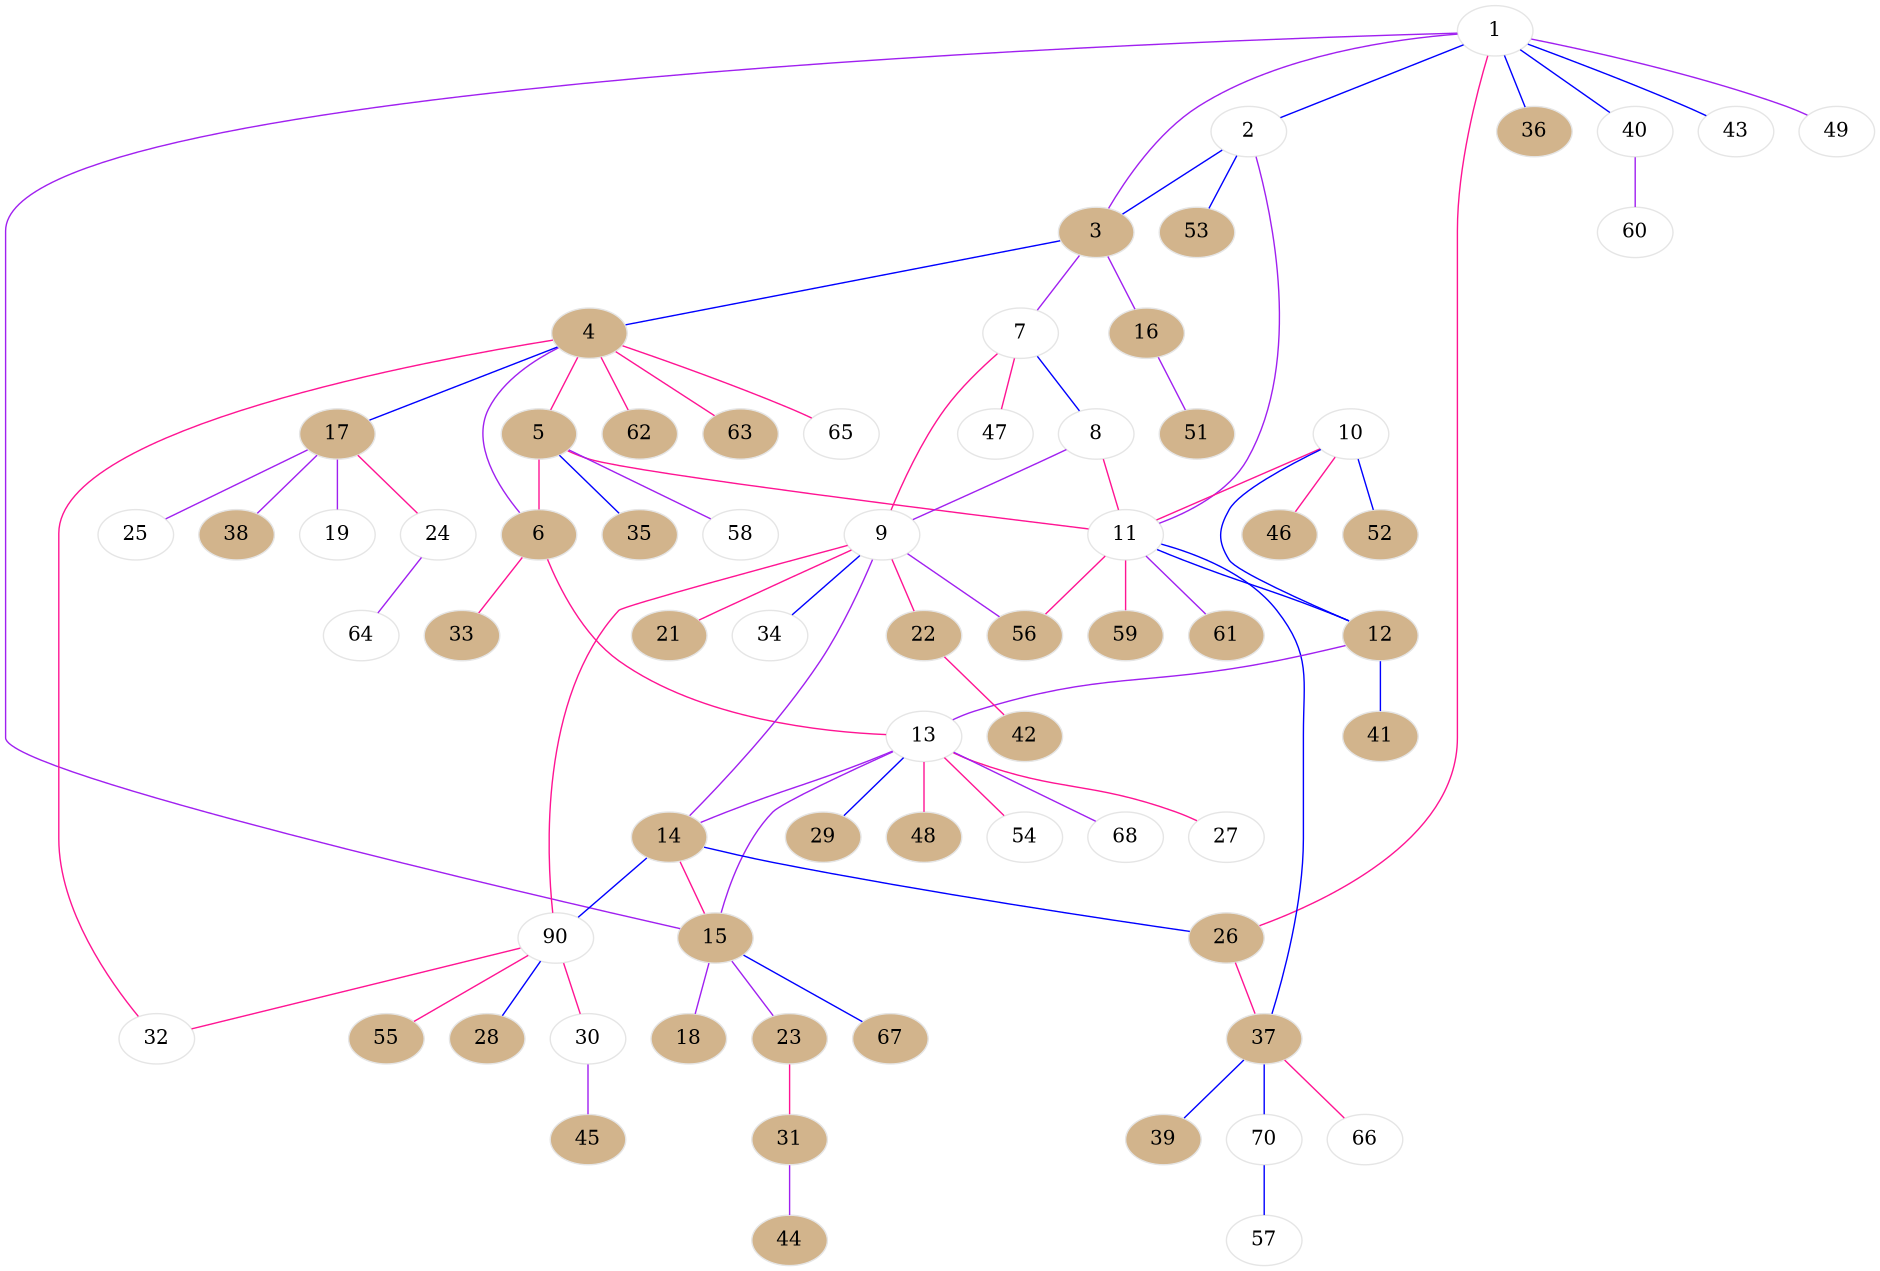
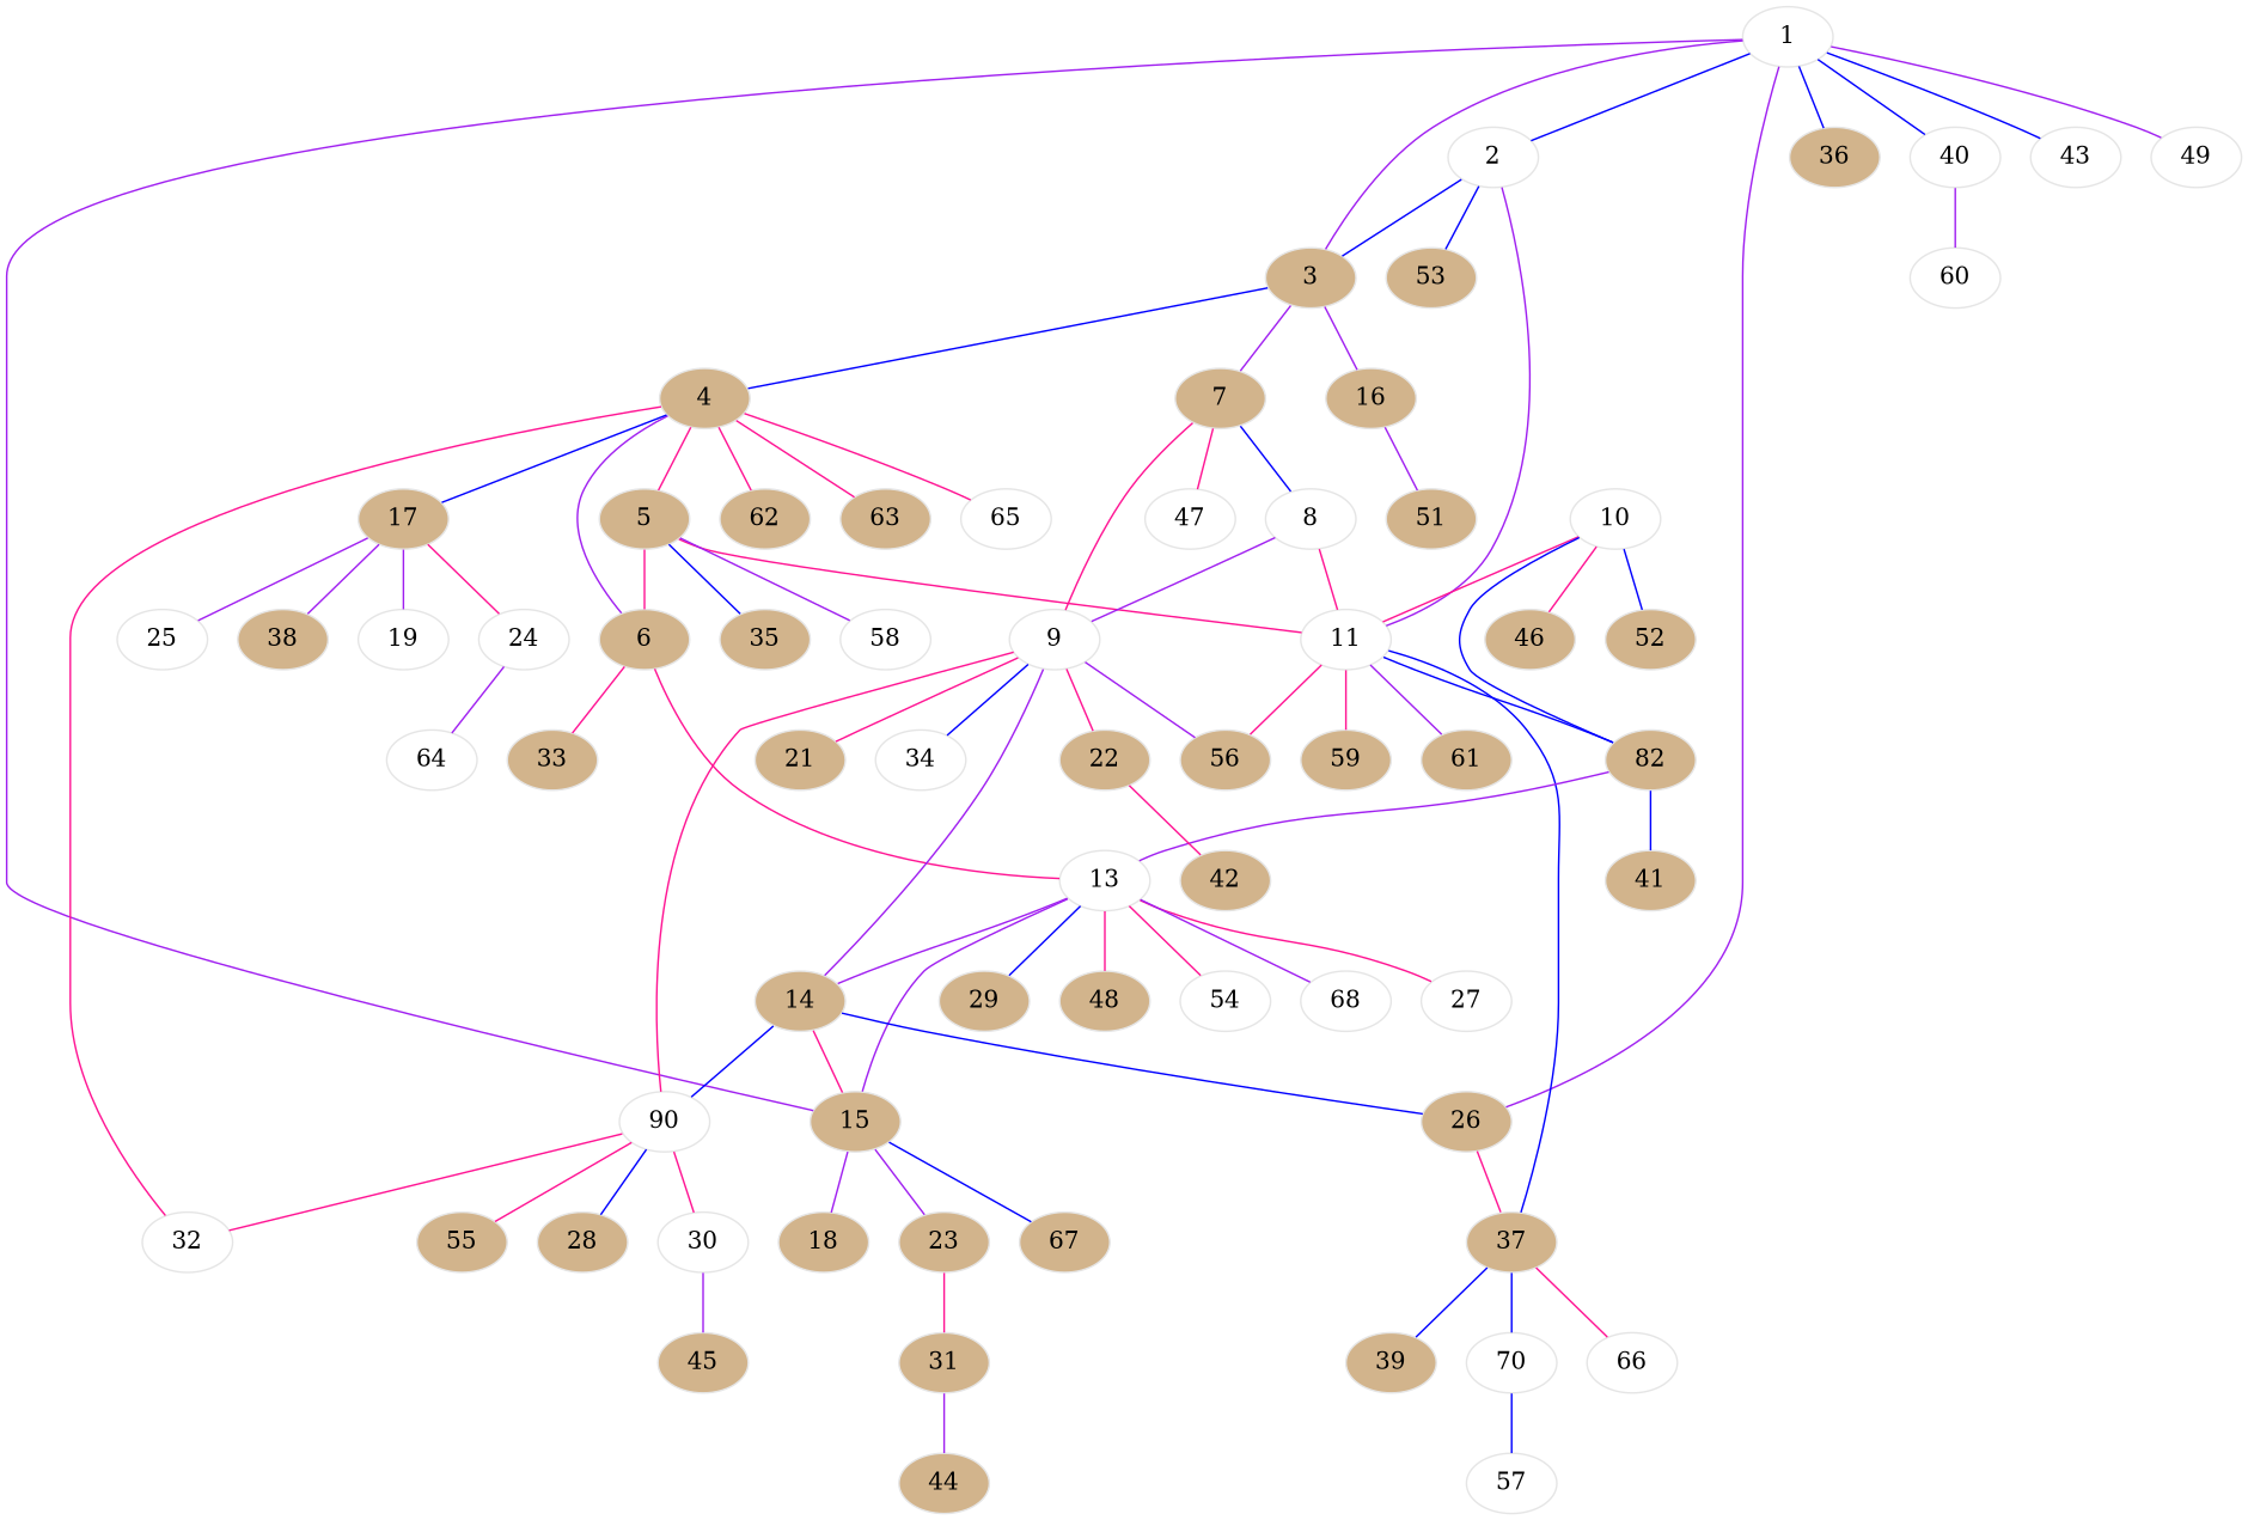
  graph {
    node [color=gray90 fillcolor=tan style=filled]
    edge [color=deeppink]
    1 [fillcolor=white]
    2 [fillcolor=white]
    3
    15
    26
    36
    40 [fillcolor=white]
    43 [fillcolor=white]
    49 [fillcolor=white]
    11 [fillcolor=white]
    53
    4
-   7 [fillcolor=white]
+   7
    16
    18
    23
    67
    37
    60 [fillcolor=white]
    56
-   12
+   12 [label=82]
    59
    61
    5
    6
    17
    32 [fillcolor=white]
    62
    63
    65 [fillcolor=white]
    8 [fillcolor=white]
    9 [fillcolor=white]
    47 [fillcolor=white]
    51
    35
    58 [fillcolor=white]
    13 [fillcolor=white]
    33
    19 [fillcolor=white]
    24 [fillcolor=white]
    25 [fillcolor=white]
    38
    14
    27 [fillcolor=white]
    29
    48
    54 [fillcolor=white]
    68 [fillcolor=white]
    n49 [fillcolor=white label=90]
    21
    22
    34 [fillcolor=white]
    28
    30 [fillcolor=white]
    55
    42
    10 [fillcolor=white]
    46
    52
    41
    39
    n62 [fillcolor=white label=70]
    66 [fillcolor=white]
    31
    64 [fillcolor=white]
    45
    44
    57 [fillcolor=white]
    1 -- 2 [color=blue]
    1 -- 3 [color=purple]
    1 -- 15 [color=purple]
-   1 -- 26
+   1 -- 26 [color=purple]
    1 -- 36 [color=blue]
    1 -- 40 [color=blue]
    1 -- 43 [color=blue]
    1 -- 49 [color=purple]
    2 -- 3 [color=blue]
    2 -- 11 [color=purple]
    2 -- 53 [color=blue]
    3 -- 4 [color=blue]
    3 -- 7 [color=purple]
    3 -- 16 [color=purple]
    15 -- 18 [color=purple]
    15 -- 23 [color=purple]
    15 -- 67 [color=blue]
    26 -- 37
    40 -- 60 [color=purple]
    11 -- 37 [color=blue]
    11 -- 56
    11 -- 12 [color=blue]
    11 -- 59
    11 -- 61 [color=purple]
    4 -- 5
    4 -- 6 [color=purple]
    4 -- 17 [color=blue]
    4 -- 32
    4 -- 62
    4 -- 63
    4 -- 65
    7 -- 8 [color=blue]
    7 -- 9
    7 -- 47
    16 -- 51 [color=purple]
    23 -- 31
    37 -- 39 [color=blue]
    37 -- n62 [color=blue]
    37 -- 66
    12 -- 13 [color=purple]
    12 -- 41 [color=blue]
    5 -- 11
    5 -- 6
    5 -- 35 [color=blue]
    5 -- 58 [color=purple]
    6 -- 13
    6 -- 33
    17 -- 19 [color=purple]
    17 -- 24
    17 -- 25 [color=purple]
    17 -- 38 [color=purple]
    8 -- 11
    8 -- 9 [color=purple]
    9 -- 56 [color=purple]
    9 -- 14 [color=purple]
    9 -- n49
    9 -- 21
    9 -- 22
    9 -- 34 [color=blue]
    13 -- 15 [color=purple]
    13 -- 14 [color=purple]
    13 -- 27
    13 -- 29 [color=blue]
    13 -- 48
    13 -- 54
    13 -- 68 [color=purple]
    24 -- 64 [color=purple]
    14 -- 15
    14 -- 26 [color=blue]
    14 -- n49 [color=blue]
    n49 -- 32
    n49 -- 28 [color=blue]
    n49 -- 30
    n49 -- 55
    22 -- 42
    30 -- 45 [color=purple]
    10 -- 11
    10 -- 12 [color=blue]
    10 -- 46
    10 -- 52 [color=blue]
    n62 -- 57 [color=blue]
    31 -- 44 [color=purple]
  }
